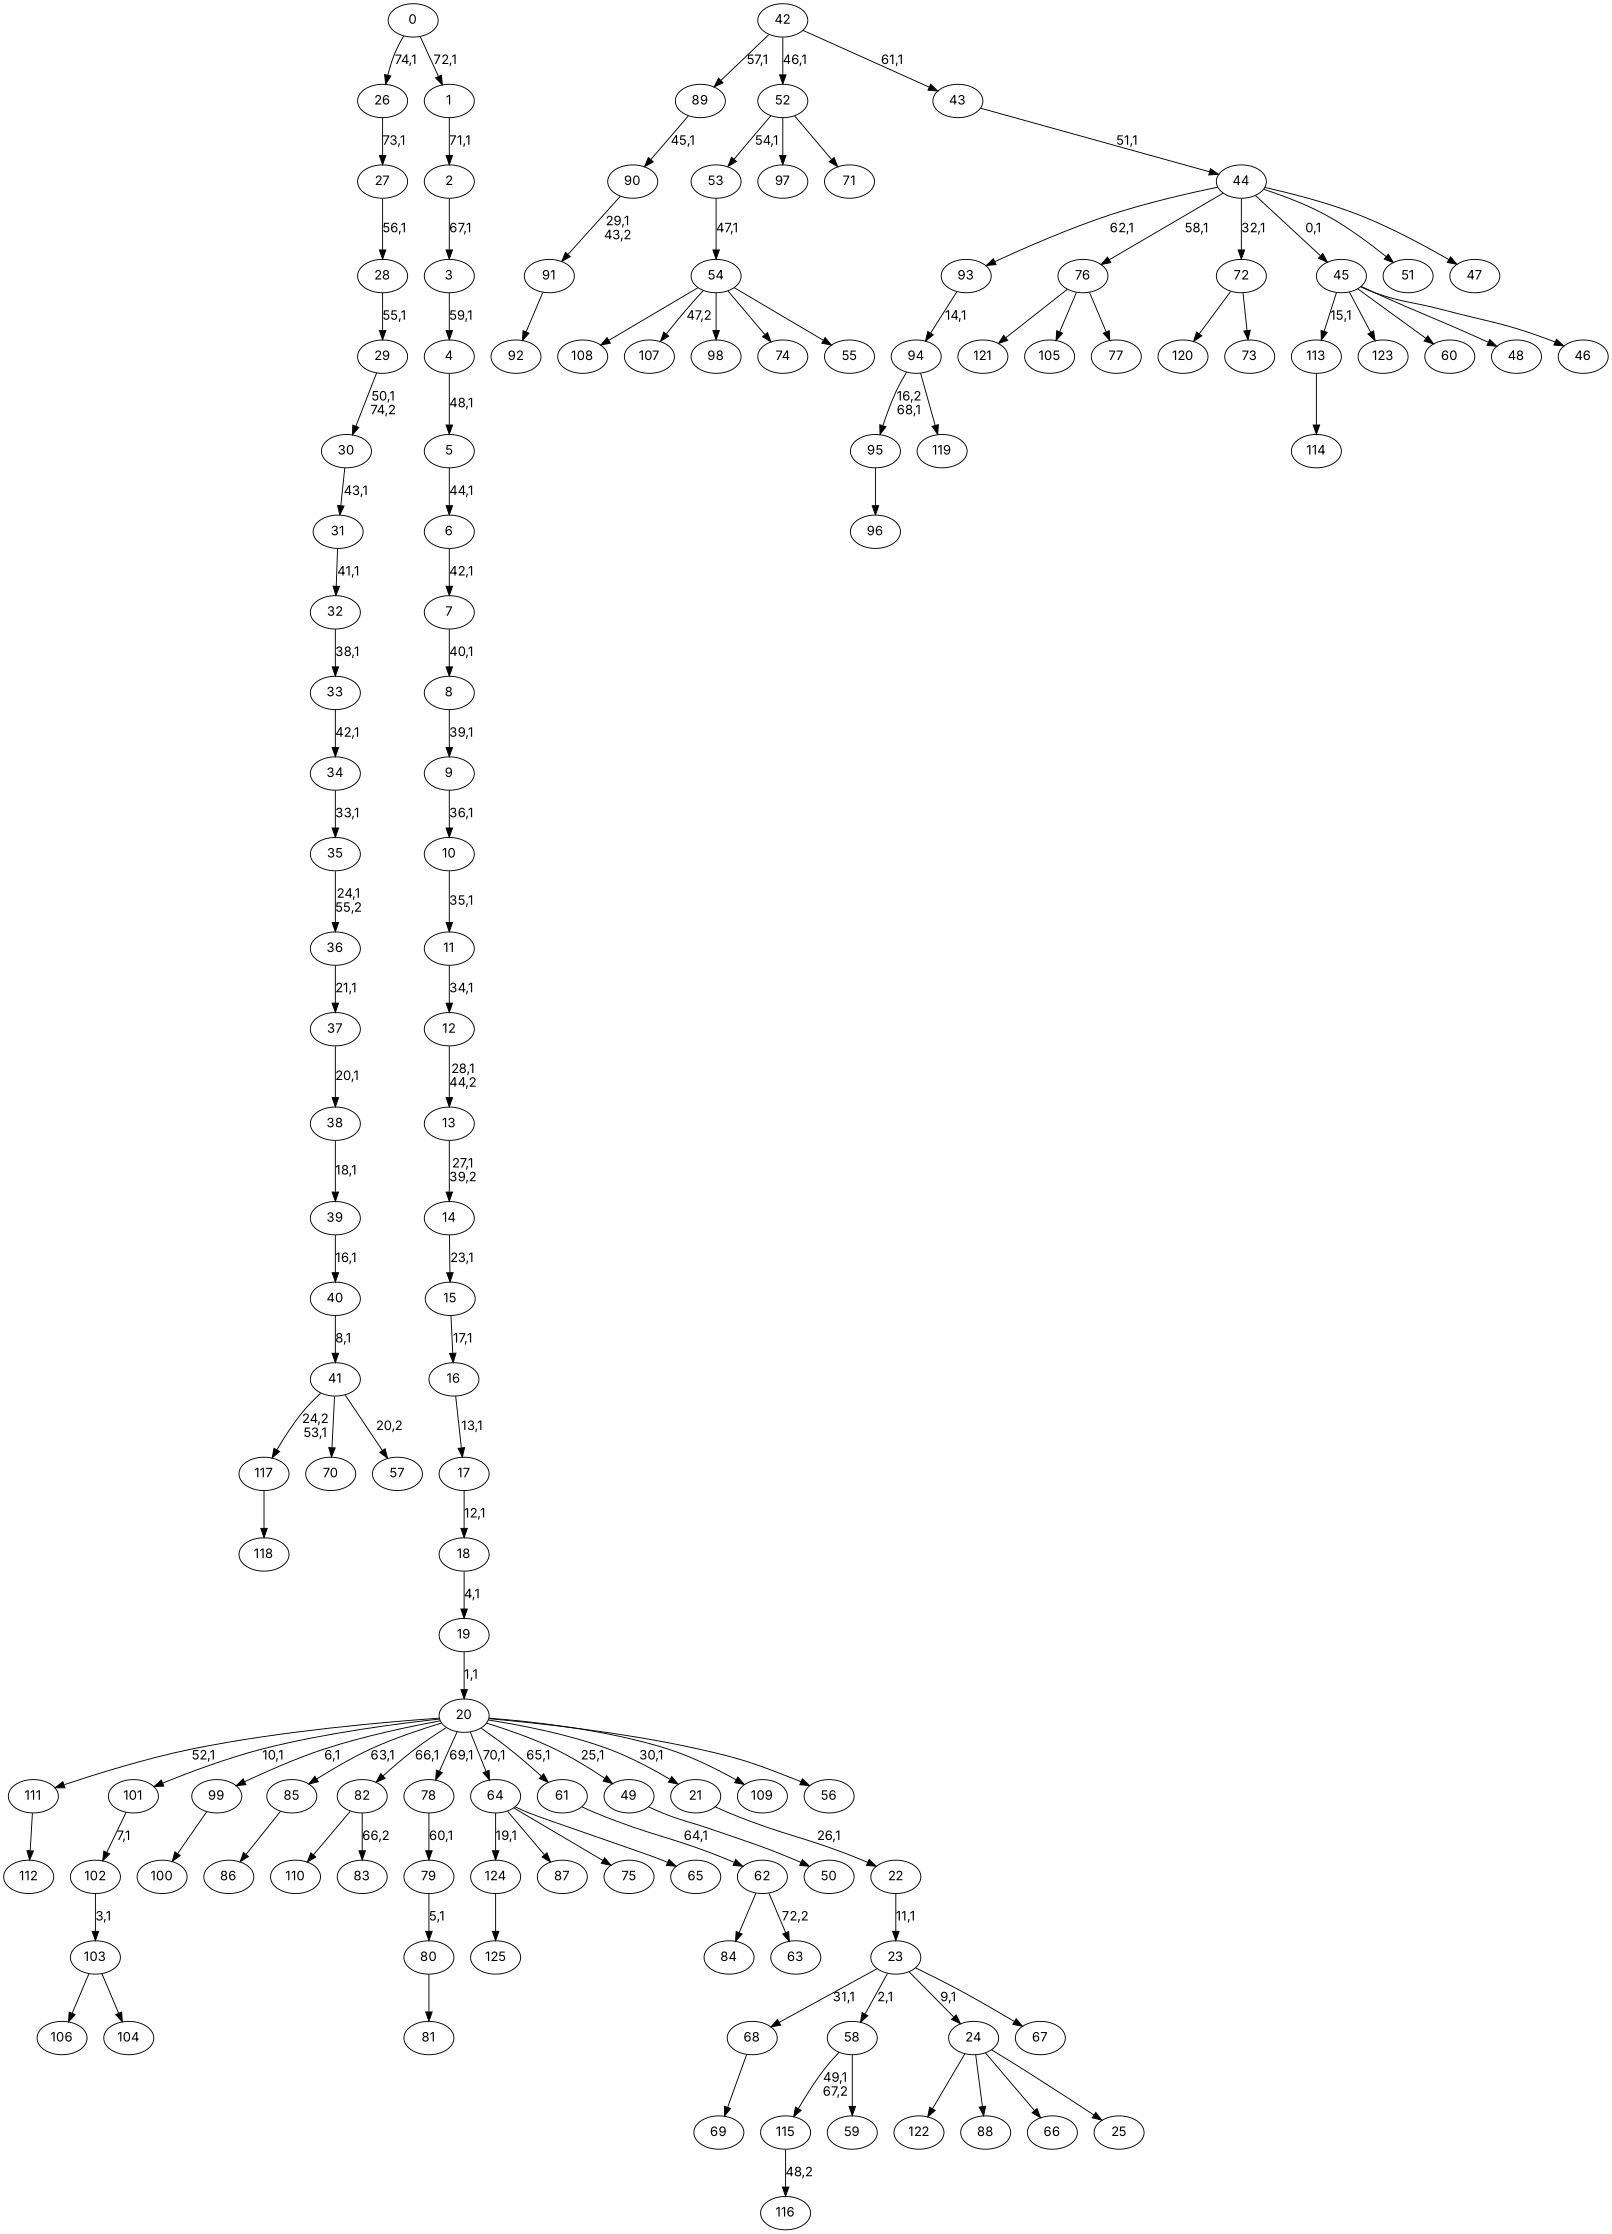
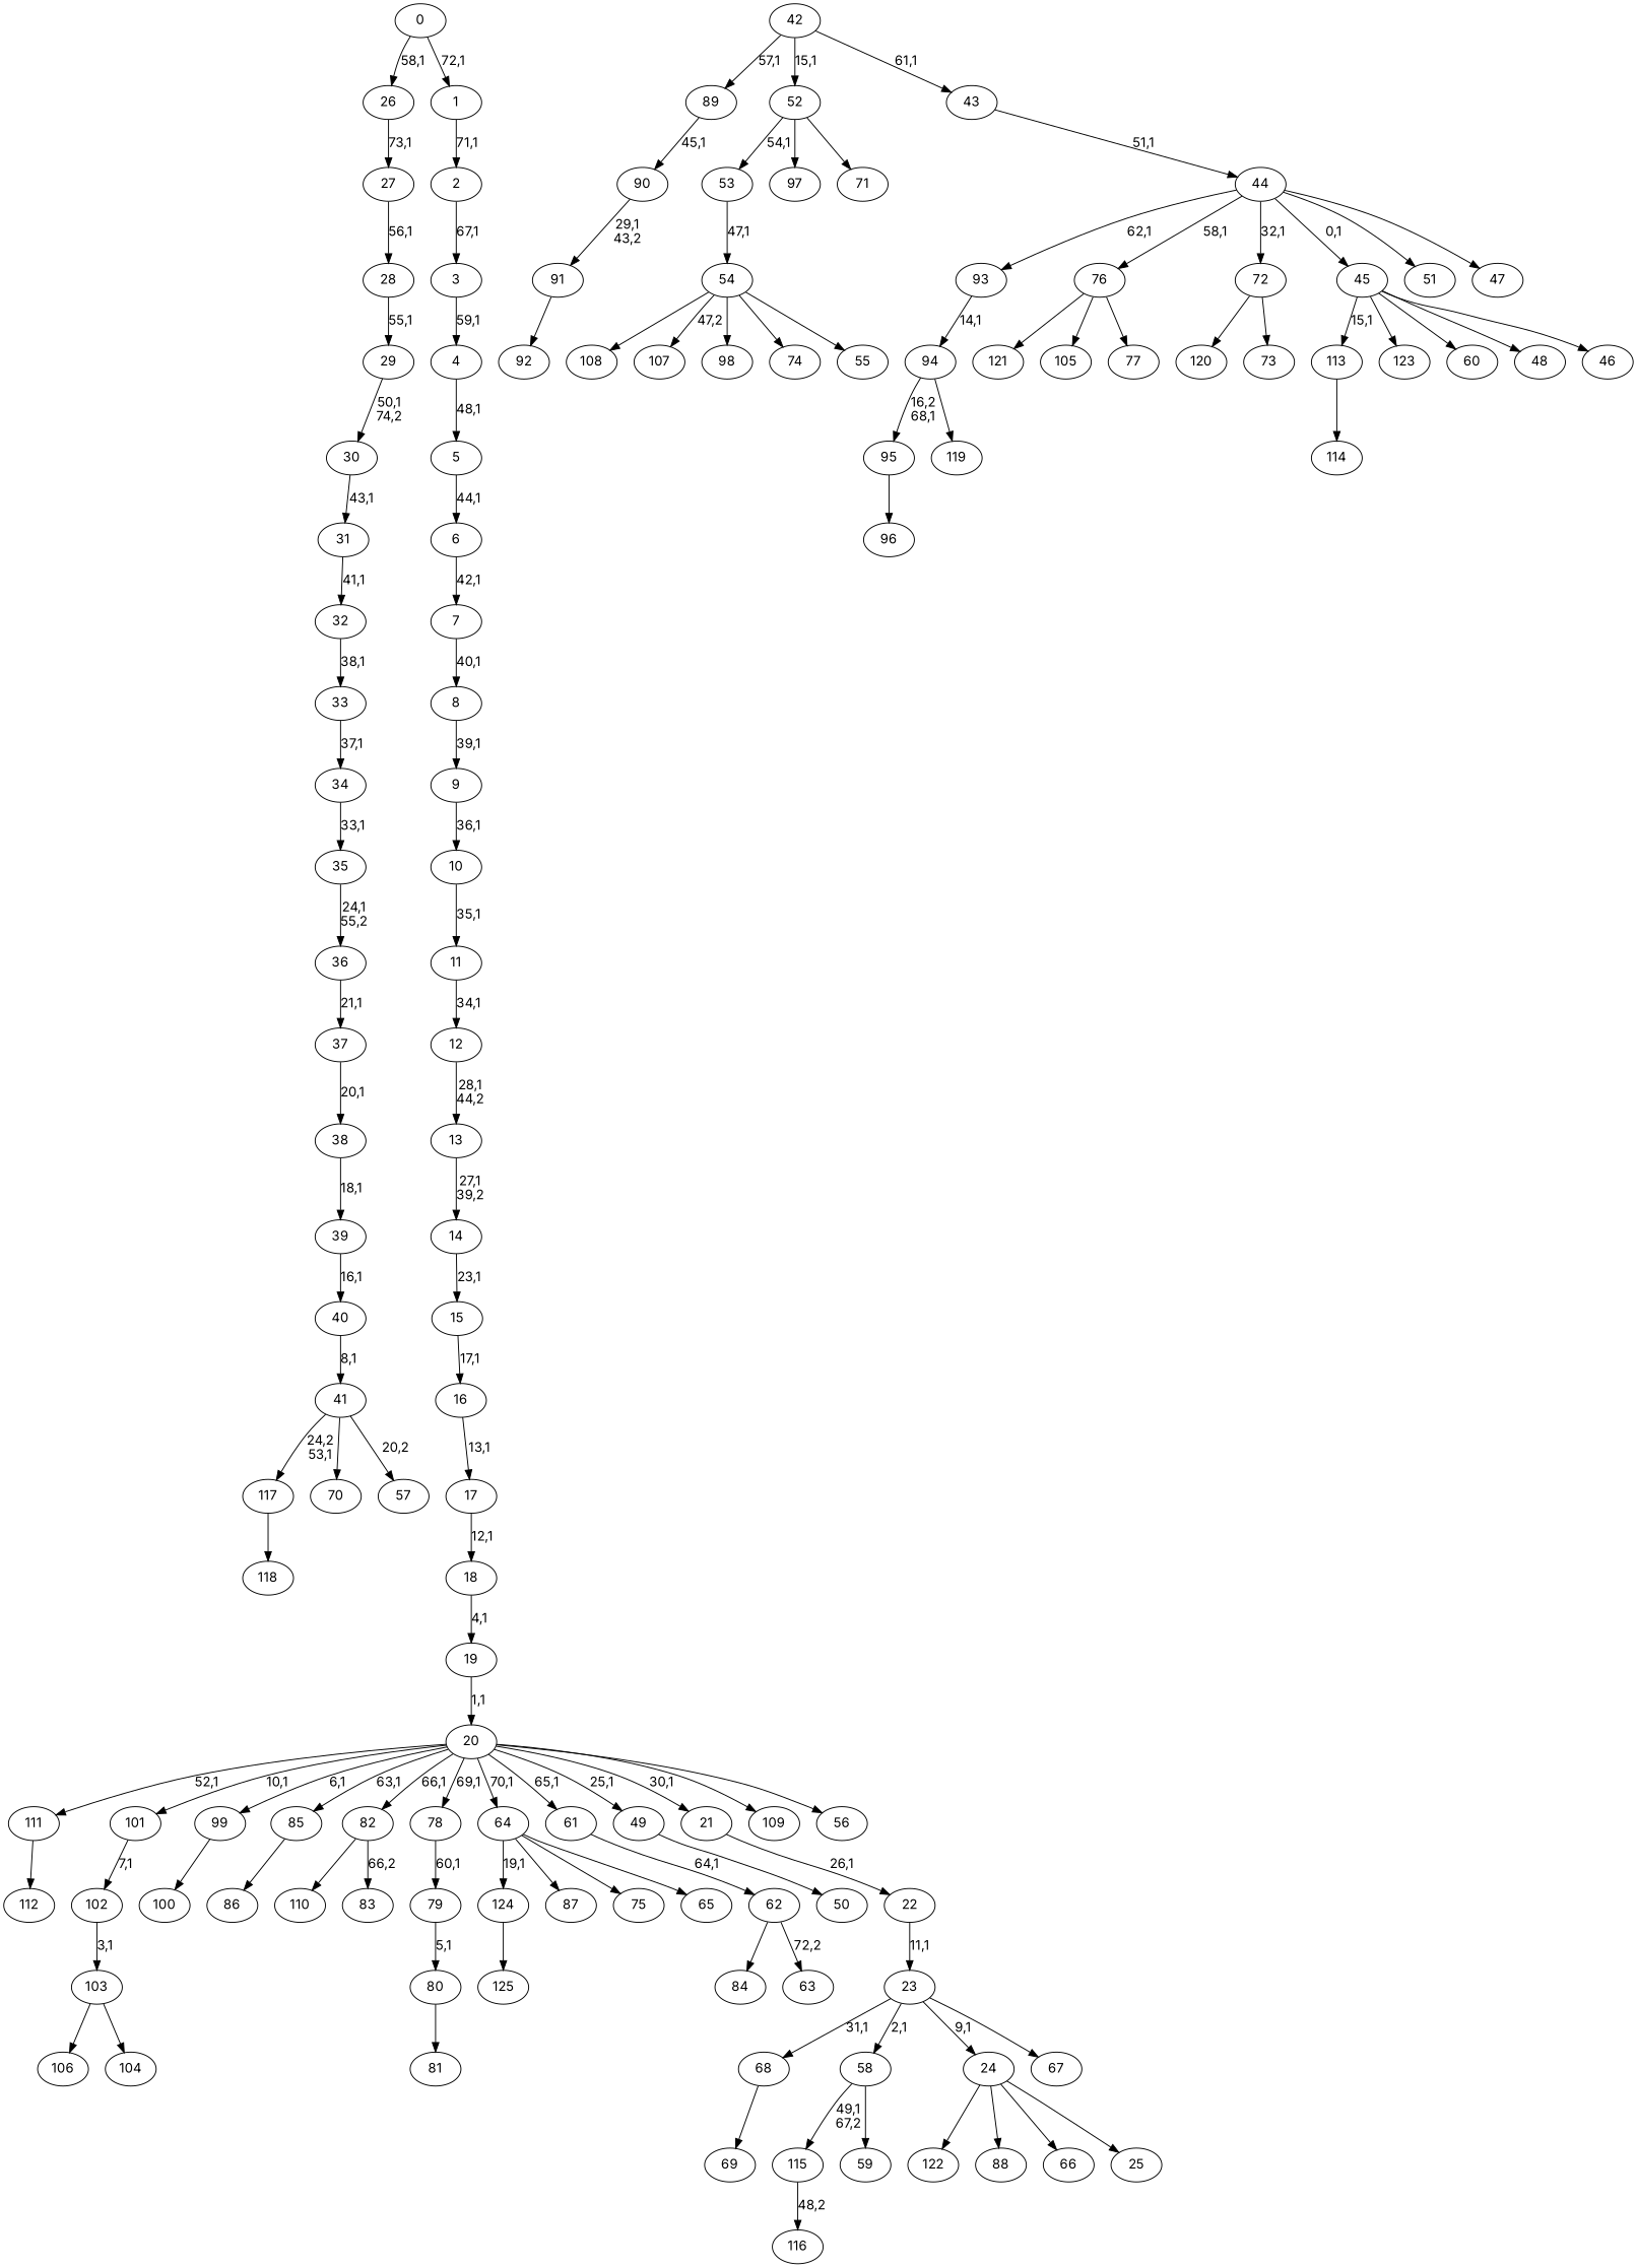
  digraph {
    fontname=Inter
    node [fontname=Inter]
    edge [fontname=Inter]
    124
    125
    117
    118
    115
    116
    113
    114
    111
    112
    103
    106
    104
    102
    101
    99
    100
    95
    96
    94
    119
    93
    91
    92
    90
    89
    85
    86
    82
    110
    83
    80
    81
    79
    78
    76
    121
    105
    77
    72
    120
    73
    68
    69
    64
    87
    75
    65
    62
    84
    63
    61
    58
    59
    54
    108
    107
    98
    74
    55
    53
    52
    97
    71
    49
    50
    45
    123
    60
    48
    46
    44
    51
    47
    43
    42
    41
    70
    57
    40
    39
    38
    37
    36
    35
    34
    33
    32
    31
    30
    29
    28
    27
    26
    24
    122
    88
    66
    25
    23
    67
    22
    21
    20
    109
    56
    19
    18
    17
    16
    15
    14
    13
    12
    11
    10
    9
    8
    7
    6
    5
    4
    3
    2
    1
    0
    124 -> 125
    117 -> 118
    115 -> 116 [label="48,2"]
    113 -> 114
    111 -> 112
    103 -> 106
    103 -> 104
    102 -> 103 [label="3,1"]
    101 -> 102 [label="7,1"]
    99 -> 100
    95 -> 96
    94 -> 95 [label="16,2\n68,1"]
    94 -> 119
    93 -> 94 [label="14,1"]
    91 -> 92
    90 -> 91 [label="29,1\n43,2"]
    89 -> 90 [label="45,1"]
    85 -> 86
    82 -> 110
    82 -> 83 [label="66,2"]
    80 -> 81
    79 -> 80 [label="5,1"]
    78 -> 79 [label="60,1"]
    76 -> 121
    76 -> 105
    76 -> 77
    72 -> 120
    72 -> 73
    68 -> 69
    64 -> 124 [label="19,1"]
    64 -> 87
    64 -> 75
    64 -> 65
    62 -> 84
    62 -> 63 [label="72,2"]
    61 -> 62 [label="64,1"]
    58 -> 115 [label="49,1\n67,2"]
    58 -> 59
    54 -> 108
    54 -> 107 [label="47,2"]
    54 -> 98
    54 -> 74
    54 -> 55
    53 -> 54 [label="47,1"]
    52 -> 53 [label="54,1"]
    52 -> 97
    52 -> 71
    49 -> 50
    45 -> 113 [label="15,1"]
    45 -> 123
    45 -> 60
    45 -> 48
    45 -> 46
    44 -> 93 [label="62,1"]
    44 -> 76 [label="58,1"]
    44 -> 72 [label="32,1"]
    44 -> 45 [label="0,1"]
    44 -> 51
    44 -> 47
    43 -> 44 [label="51,1"]
    42 -> 89 [label="57,1"]
-   42 -> 52 [label="46,1"]
+   42 -> 52 [label="15,1"]
    42 -> 43 [label="61,1"]
    41 -> 117 [label="24,2\n53,1"]
    41 -> 70
    41 -> 57 [label="20,2"]
    40 -> 41 [label="8,1"]
    39 -> 40 [label="16,1"]
    38 -> 39 [label="18,1"]
    37 -> 38 [label="20,1"]
    36 -> 37 [label="21,1"]
    35 -> 36 [label="24,1\n55,2"]
    34 -> 35 [label="33,1"]
-   33 -> 34 [label="42,1"]
+   33 -> 34 [label="37,1"]
    32 -> 33 [label="38,1"]
    31 -> 32 [label="41,1"]
    30 -> 31 [label="43,1"]
    29 -> 30 [label="50,1\n74,2"]
    28 -> 29 [label="55,1"]
    27 -> 28 [label="56,1"]
    26 -> 27 [label="73,1"]
    24 -> 122
    24 -> 88
    24 -> 66
    24 -> 25
    23 -> 68 [label="31,1"]
    23 -> 58 [label="2,1"]
    23 -> 24 [label="9,1"]
    23 -> 67
    22 -> 23 [label="11,1"]
    21 -> 22 [label="26,1"]
    20 -> 111 [label="52,1"]
    20 -> 101 [label="10,1"]
    20 -> 99 [label="6,1"]
    20 -> 85 [label="63,1"]
    20 -> 82 [label="66,1"]
    20 -> 78 [label="69,1"]
    20 -> 64 [label="70,1"]
    20 -> 61 [label="65,1"]
    20 -> 49 [label="25,1"]
    20 -> 21 [label="30,1"]
    20 -> 109
    20 -> 56
    19 -> 20 [label="1,1"]
    18 -> 19 [label="4,1"]
    17 -> 18 [label="12,1"]
    16 -> 17 [label="13,1"]
    15 -> 16 [label="17,1"]
    14 -> 15 [label="23,1"]
    13 -> 14 [label="27,1\n39,2"]
    12 -> 13 [label="28,1\n44,2"]
    11 -> 12 [label="34,1"]
    10 -> 11 [label="35,1"]
    9 -> 10 [label="36,1"]
    8 -> 9 [label="39,1"]
    7 -> 8 [label="40,1"]
    6 -> 7 [label="42,1"]
    5 -> 6 [label="44,1"]
    4 -> 5 [label="48,1"]
    3 -> 4 [label="59,1"]
    2 -> 3 [label="67,1"]
    1 -> 2 [label="71,1"]
-   0 -> 26 [label="74,1"]
+   0 -> 26 [label="58,1"]
    0 -> 1 [label="72,1"]
  }
